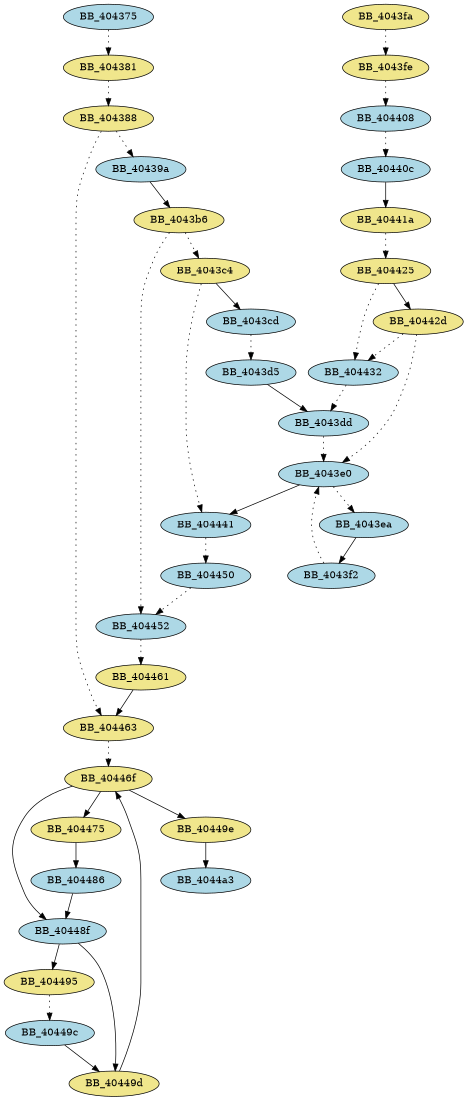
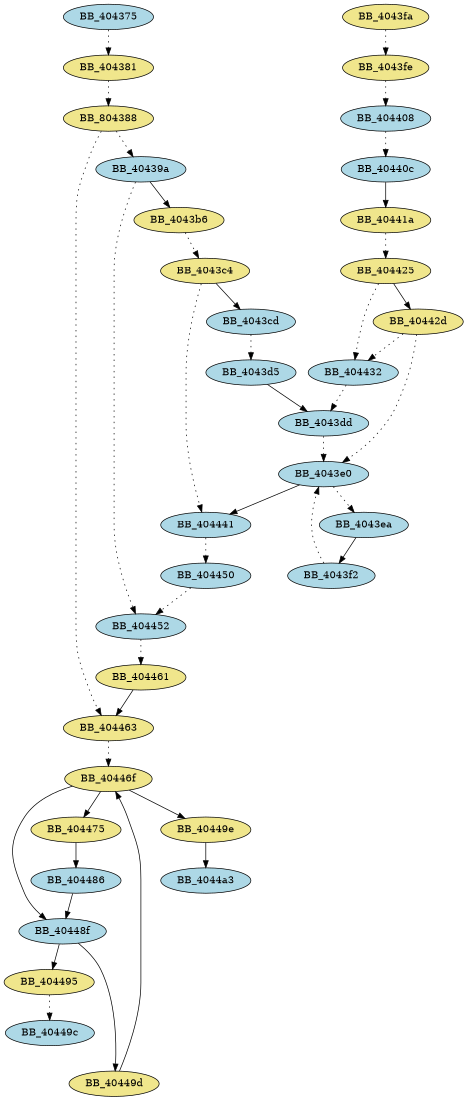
  digraph {
    fontname="DejaVu Serif"
    node [fillcolor=lightblue fontname="DejaVu Serif" style=filled]
    edge [fontname="DejaVu Serif" style=dotted]
    BB_404381 [fillcolor=khaki]
    BB_404375
-   BB_404388 [fillcolor=khaki]
+   BB_404388 [fillcolor=khaki label=BB_804388]
    BB_40439a
    BB_404463 [fillcolor=khaki]
    BB_4043b6 [fillcolor=khaki]
    BB_404452
    BB_40446f [fillcolor=khaki]
    BB_4043c4 [fillcolor=khaki]
    BB_404461 [fillcolor=khaki]
    BB_404475 [fillcolor=khaki]
    BB_40448f
    BB_40449e [fillcolor=khaki]
    BB_4043cd
    BB_404441
    BB_4043d5
    BB_404450
    BB_4043dd
    BB_4043e0
    BB_4043ea
    BB_4043f2
    BB_4043fa [fillcolor=khaki]
    BB_4043fe [fillcolor=khaki]
    BB_404408
    BB_40440c
    BB_40441a [fillcolor=khaki]
    BB_404425 [fillcolor=khaki]
    BB_40442d [fillcolor=khaki]
    BB_404432
    BB_404486
    BB_404495 [fillcolor=khaki]
    BB_40449d [fillcolor=khaki]
    BB_4044a3
    BB_40449c
    BB_404381 -> BB_404388
    BB_404375 -> BB_404381
    BB_404388 -> BB_40439a
    BB_404388 -> BB_404463
    BB_40439a -> BB_4043b6 [style=solid]
-   BB_4043b6 -> BB_404452
+   BB_40439a -> BB_404452
    BB_404463 -> BB_40446f
    BB_4043b6 -> BB_4043c4
    BB_404452 -> BB_404461
    BB_40446f -> BB_404475 [style=solid]
    BB_40446f -> BB_40448f [style=solid]
    BB_40446f -> BB_40449e [style=solid]
    BB_4043c4 -> BB_4043cd [style=solid]
    BB_4043c4 -> BB_404441
    BB_404461 -> BB_404463 [style=solid]
    BB_404475 -> BB_404486 [style=solid]
    BB_40448f -> BB_404495 [style=solid]
    BB_40448f -> BB_40449d [style=solid]
    BB_40449e -> BB_4044a3 [style=solid]
    BB_4043cd -> BB_4043d5
    BB_404441 -> BB_404450
    BB_4043d5 -> BB_4043dd [style=solid]
    BB_404450 -> BB_404452
    BB_4043dd -> BB_4043e0
    BB_4043e0 -> BB_404441 [style=solid]
    BB_4043e0 -> BB_4043ea
    BB_4043ea -> BB_4043f2 [style=solid]
    BB_4043f2 -> BB_4043e0
    BB_4043fa -> BB_4043fe
    BB_4043fe -> BB_404408
    BB_404408 -> BB_40440c
    BB_40440c -> BB_40441a [style=solid]
    BB_40441a -> BB_404425
    BB_404425 -> BB_40442d [style=solid]
    BB_404425 -> BB_404432
    BB_40442d -> BB_4043e0
    BB_40442d -> BB_404432
    BB_404432 -> BB_4043dd
    BB_404486 -> BB_40448f [style=solid]
    BB_404495 -> BB_40449c
    BB_40449d -> BB_40446f [style=solid]
-   BB_40449c -> BB_40449d [style=solid]
  }
